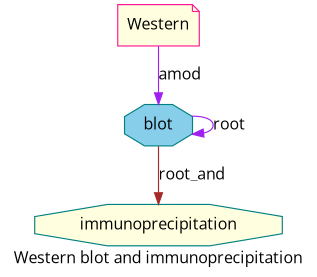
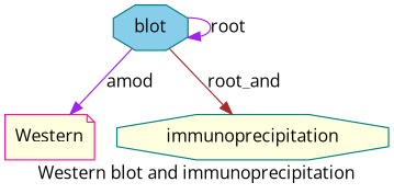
  digraph {
    fontname="Open Sans"
    label="Western blot and immunoprecipitation"
    node [color=teal fillcolor=lightyellow fontname="Open Sans" shape=octagon style=filled]
    edge [color=purple fontname="Open Sans"]
    n1 [fillcolor=skyblue label=blot]
    n2 [color=deeppink label=Western shape=note]
    n3 [label=immunoprecipitation]
    n1 -> n1 [label=root]
-   n2 -> n1 [label=amod]
+   n1 -> n2 [label=amod]
    n1 -> n3 [color=brown label=root_and]
  }
